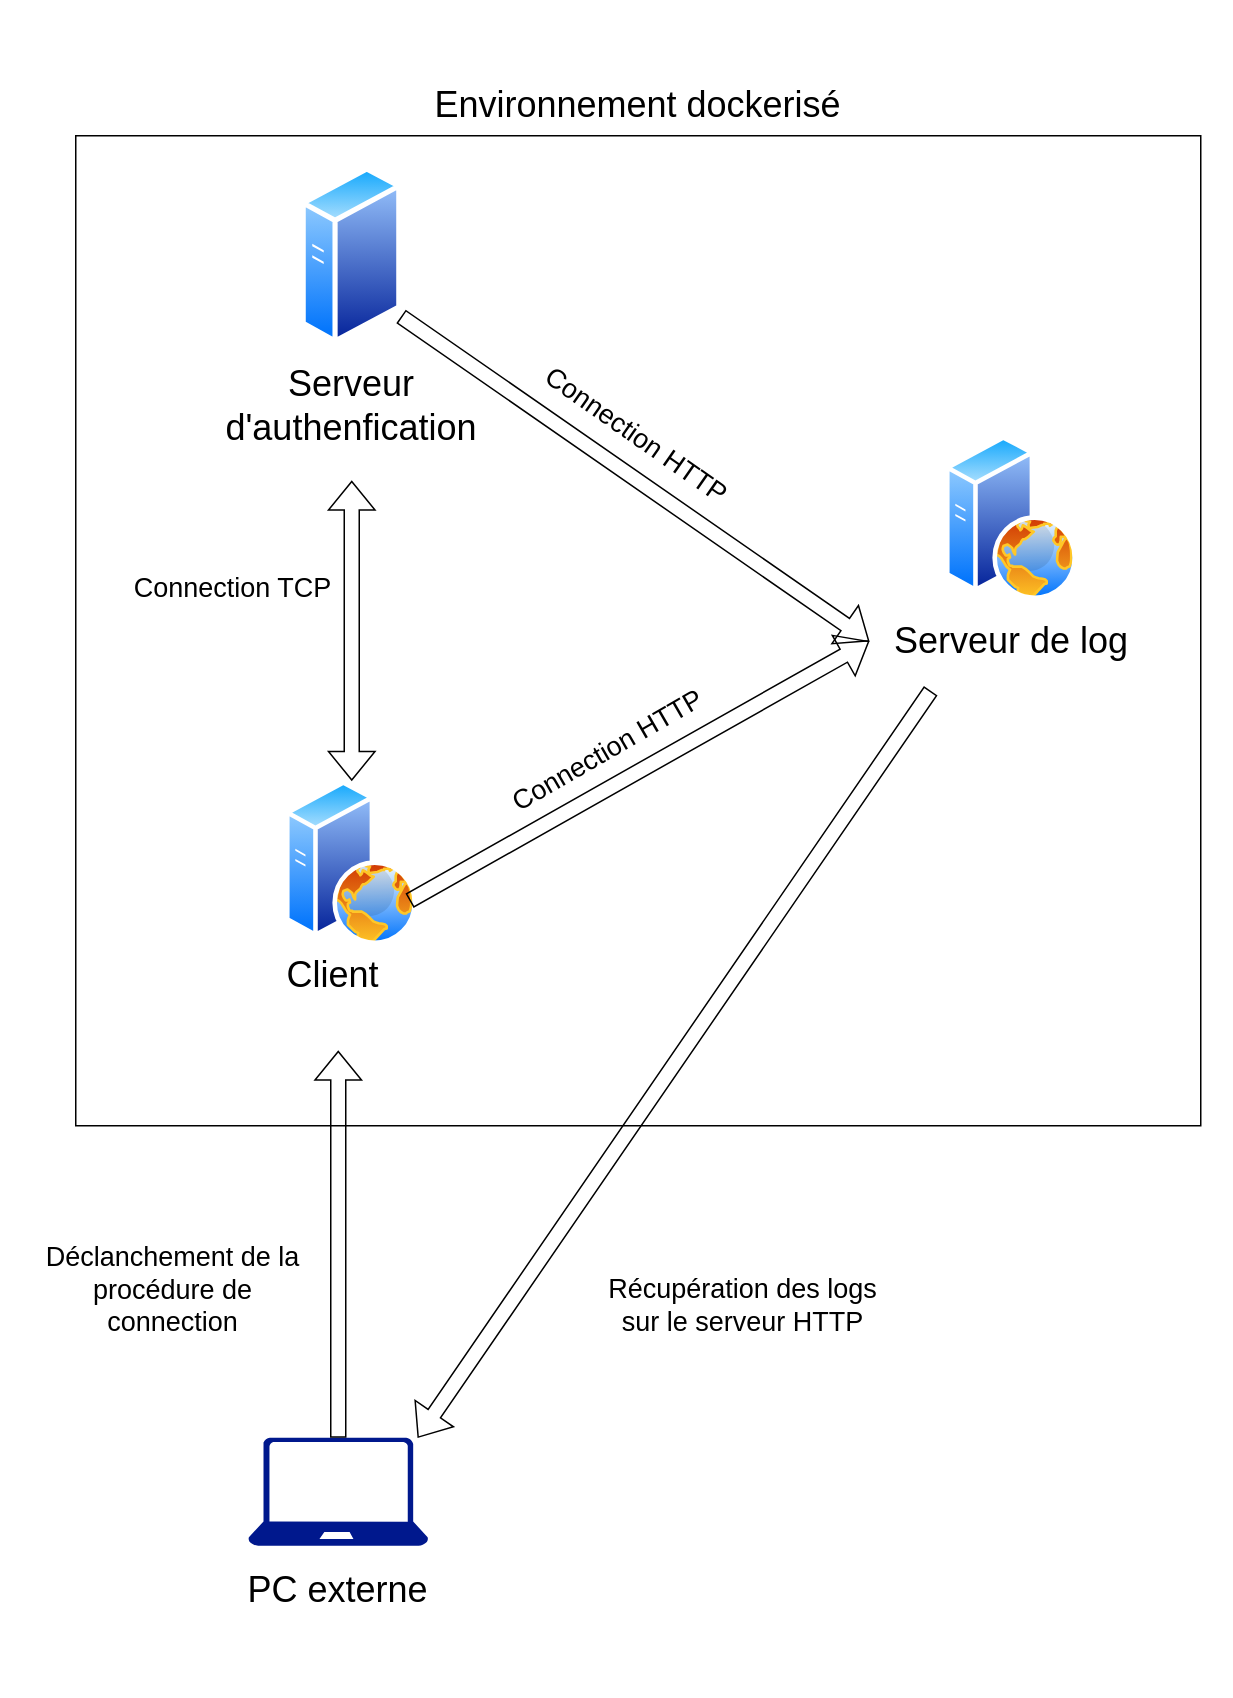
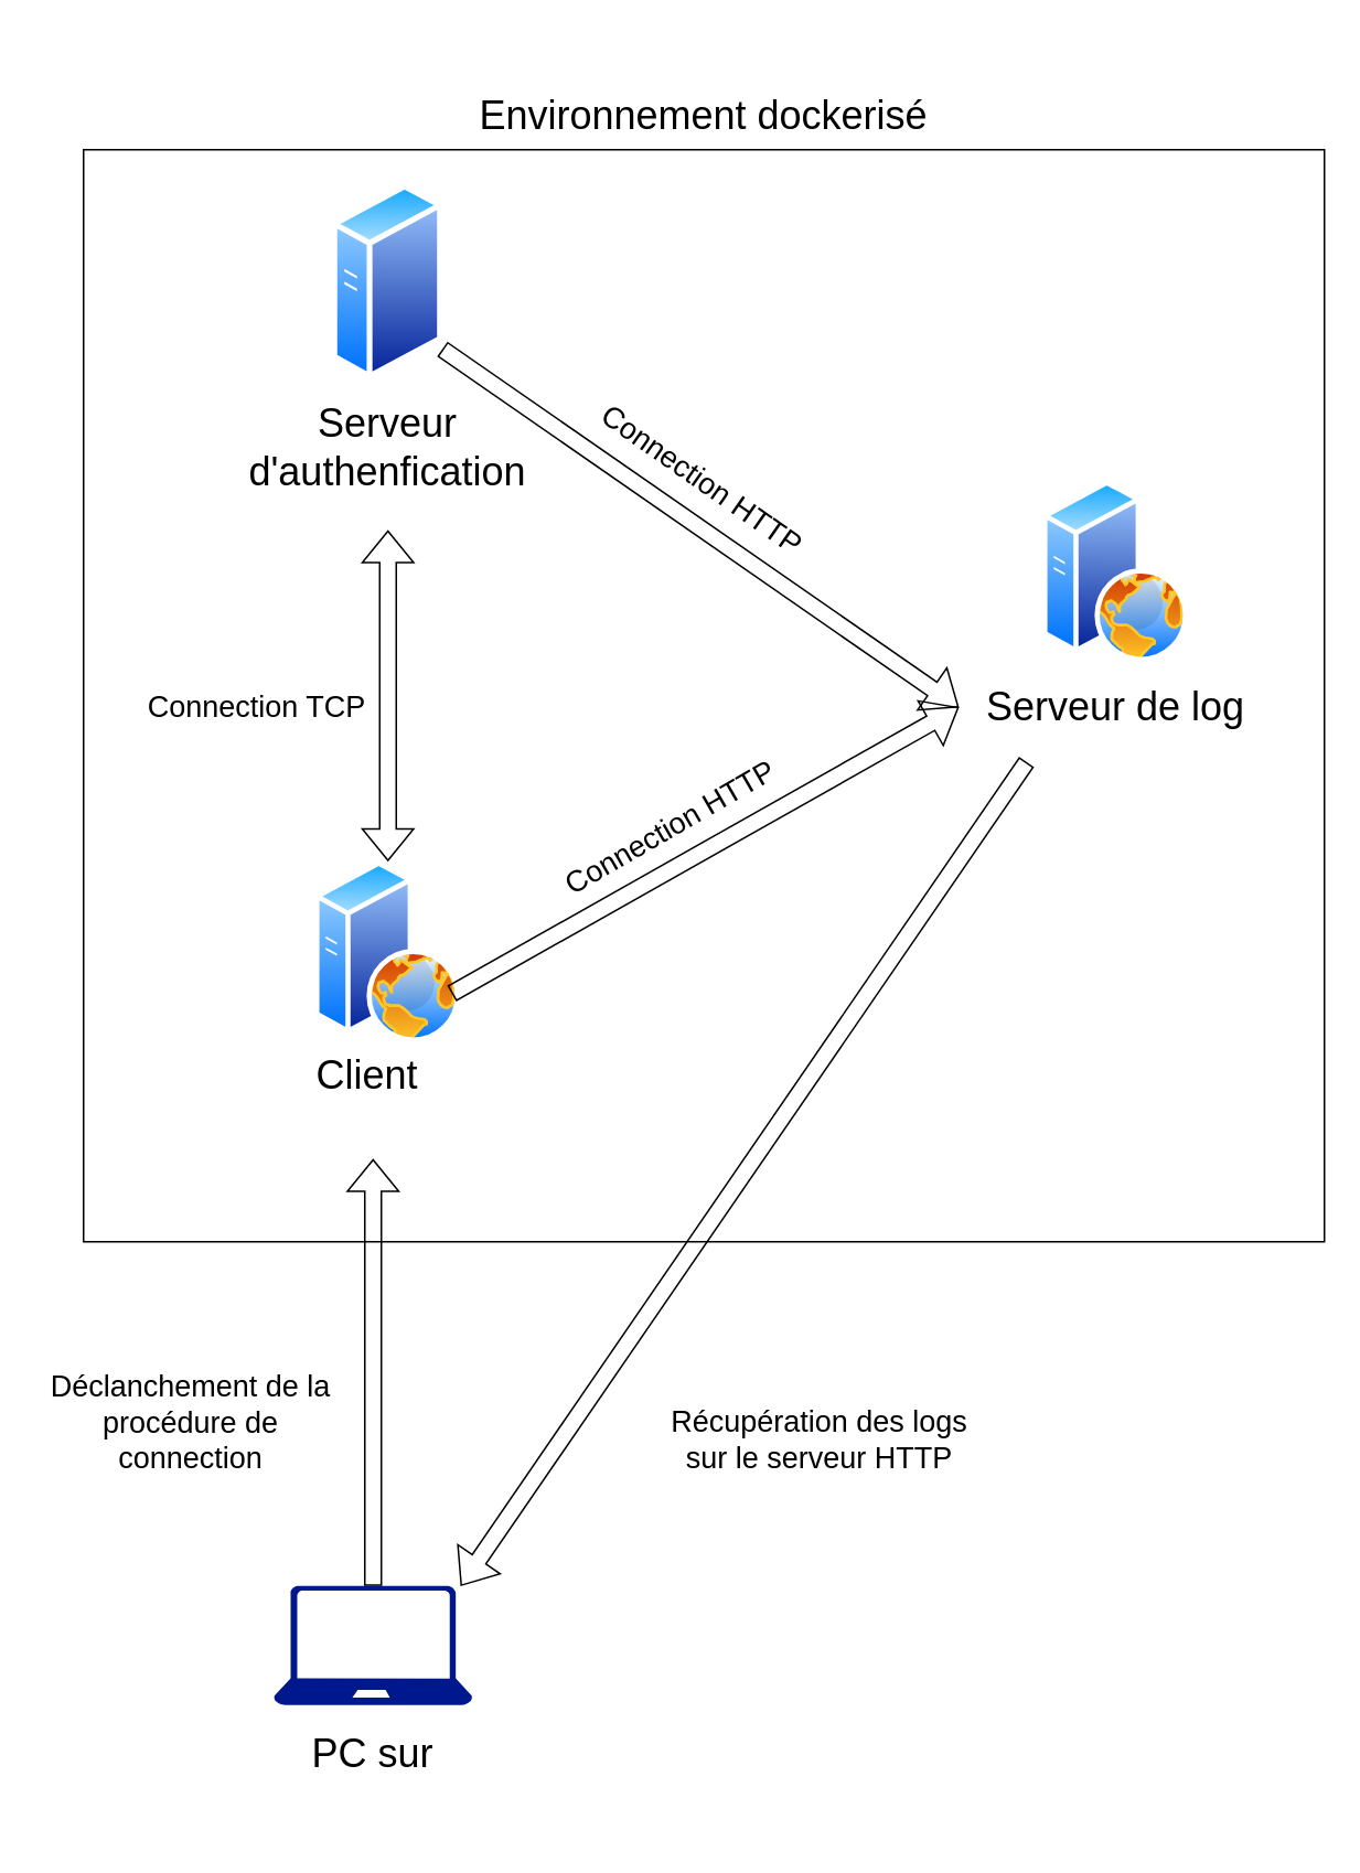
  <mxCell id="0" />
  <mxCell id="1" parent="0" />
  <mxCell id="2" value="" style="rounded=0;whiteSpace=wrap;html=1;fillColor=none;" parent="1" vertex="1"><mxGeometry x="50" y="90" width="750" height="660" as="geometry" /></mxCell>
  <mxCell id="3" value="" style="sketch=0;aspect=fixed;pointerEvents=1;shadow=0;dashed=0;html=1;strokeColor=none;labelPosition=center;verticalLabelPosition=bottom;verticalAlign=top;align=center;fillColor=#00188D;shape=mxgraph.azure.laptop" parent="1" vertex="1"><mxGeometry x="165" y="958" width="120" height="72" as="geometry" /></mxCell>
  <mxCell id="4" value="" style="image;aspect=fixed;perimeter=ellipsePerimeter;html=1;align=center;shadow=0;dashed=0;spacingTop=3;image=img/lib/active_directory/generic_server.svg;" parent="1" vertex="1"><mxGeometry x="200.4" y="110" width="67.2" height="120" as="geometry" /></mxCell>
  <mxCell id="5" value="" style="image;aspect=fixed;perimeter=ellipsePerimeter;html=1;align=center;shadow=0;dashed=0;spacingTop=3;image=img/lib/active_directory/web_server.svg;" parent="1" vertex="1"><mxGeometry x="630" y="290" width="88" height="110" as="geometry" /></mxCell>
  <mxCell id="6" value="" style="image;aspect=fixed;perimeter=ellipsePerimeter;html=1;align=center;shadow=0;dashed=0;spacingTop=3;image=img/lib/active_directory/web_server.svg;" parent="1" vertex="1"><mxGeometry x="190" y="520" width="88" height="110" as="geometry" /></mxCell>
  <mxCell id="7" value="&lt;font style=&quot;font-size: 24px;&quot;&gt;Client&amp;nbsp;&lt;/font&gt;" style="text;strokeColor=none;align=center;fillColor=none;html=1;verticalAlign=middle;whiteSpace=wrap;rounded=0;" parent="1" vertex="1"><mxGeometry x="130" y="600" width="190" height="100" as="geometry" /></mxCell>
  <mxCell id="8" value="&lt;font style=&quot;font-size: 24px;&quot;&gt;Serveur d'authenfication&lt;/font&gt;" style="text;strokeColor=none;align=center;fillColor=none;html=1;verticalAlign=middle;whiteSpace=wrap;rounded=0;" parent="1" vertex="1"><mxGeometry x="139" y="220" width="190" height="100" as="geometry" /></mxCell>
  <mxCell id="9" value="&lt;font style=&quot;font-size: 24px;&quot;&gt;Serveur de log&lt;/font&gt;" style="text;strokeColor=none;align=center;fillColor=none;html=1;verticalAlign=middle;whiteSpace=wrap;rounded=0;" parent="1" vertex="1"><mxGeometry x="579" y="377" width="190" height="100" as="geometry" /></mxCell>
- <mxCell id="10" value="&lt;font style=&quot;font-size: 24px;&quot;&gt;PC externe&lt;/font&gt;" style="text;strokeColor=none;align=center;fillColor=none;html=1;verticalAlign=middle;whiteSpace=wrap;rounded=0;" parent="1" vertex="1"><mxGeometry x="130" y="1010" width="190" height="100" as="geometry" /></mxCell>
+ <mxCell id="10" value="&lt;font style=&quot;font-size: 24px;&quot;&gt;PC sur&lt;/font&gt;" style="text;strokeColor=none;align=center;fillColor=none;html=1;verticalAlign=middle;whiteSpace=wrap;rounded=0;" parent="1" vertex="1"><mxGeometry x="130" y="1010" width="190" height="100" as="geometry" /></mxCell>
  <mxCell id="11" value="&lt;font style=&quot;font-size: 24px;&quot;&gt;Environnement&amp;nbsp;dockerisé&lt;/font&gt;" style="text;strokeColor=none;align=center;fillColor=none;html=1;verticalAlign=middle;whiteSpace=wrap;rounded=0;" parent="1" vertex="1"><mxGeometry x="260" y="20" width="330" height="100" as="geometry" /></mxCell>
  <mxCell id="12" value="" style="shape=flexArrow;endArrow=classic;startArrow=classic;html=1;rounded=0;entryX=0.5;entryY=1;entryDx=0;entryDy=0;exitX=0.5;exitY=0;exitDx=0;exitDy=0;" parent="1" source="6" target="8" edge="1"><mxGeometry width="100" height="100" relative="1" as="geometry"><mxPoint x="220" y="460" as="sourcePoint" /><mxPoint x="320" y="360" as="targetPoint" /></mxGeometry></mxCell>
- <mxCell id="13" value="&lt;font style=&quot;&quot;&gt;&lt;font style=&quot;font-size: 18px;&quot;&gt;Connection TCP&lt;/font&gt;&lt;br&gt;&lt;/font&gt;" style="text;strokeColor=none;align=center;fillColor=none;html=1;verticalAlign=middle;whiteSpace=wrap;rounded=0;" parent="1" vertex="1"><mxGeometry x="60" y="342" width="190" height="100" as="geometry" /></mxCell>
+ <mxCell id="13" value="&lt;font style=&quot;&quot;&gt;&lt;font style=&quot;font-size: 18px;&quot;&gt;Connection TCP&lt;/font&gt;&lt;br&gt;&lt;/font&gt;" style="text;strokeColor=none;align=center;fillColor=none;html=1;verticalAlign=middle;whiteSpace=wrap;rounded=0;" parent="1" vertex="1"><mxGeometry x="60" y="377" width="190" height="100" as="geometry" /></mxCell>
  <mxCell id="14" value="" style="shape=flexArrow;endArrow=classic;html=1;rounded=0;entryX=0;entryY=0.5;entryDx=0;entryDy=0;exitX=0.989;exitY=0.837;exitDx=0;exitDy=0;exitPerimeter=0;" parent="1" source="4" target="9" edge="1"><mxGeometry width="50" height="50" relative="1" as="geometry"><mxPoint x="410" y="290" as="sourcePoint" /><mxPoint x="460" y="240" as="targetPoint" /></mxGeometry></mxCell>
  <mxCell id="15" value="" style="shape=flexArrow;endArrow=classic;html=1;rounded=0;entryX=0;entryY=0.5;entryDx=0;entryDy=0;exitX=0.75;exitY=0;exitDx=0;exitDy=0;" parent="1" source="7" target="9" edge="1"><mxGeometry width="50" height="50" relative="1" as="geometry"><mxPoint x="340" y="560" as="sourcePoint" /><mxPoint x="652" y="777" as="targetPoint" /></mxGeometry></mxCell>
  <mxCell id="16" value="&lt;font style=&quot;&quot;&gt;&lt;font style=&quot;font-size: 18px;&quot;&gt;Connection HTTP&lt;/font&gt;&lt;br&gt;&lt;/font&gt;" style="text;strokeColor=none;align=center;fillColor=none;html=1;verticalAlign=middle;whiteSpace=wrap;rounded=0;rotation=35;" parent="1" vertex="1"><mxGeometry x="329" y="240" width="190" height="100" as="geometry" /></mxCell>
  <mxCell id="17" value="&lt;font style=&quot;&quot;&gt;&lt;font style=&quot;font-size: 18px;&quot;&gt;Connection HTTP&lt;/font&gt;&lt;br&gt;&lt;/font&gt;" style="text;strokeColor=none;align=center;fillColor=none;html=1;verticalAlign=middle;whiteSpace=wrap;rounded=0;rotation=-30;" parent="1" vertex="1"><mxGeometry x="310" y="450" width="190" height="100" as="geometry" /></mxCell>
  <mxCell id="18" value="" style="shape=flexArrow;endArrow=classic;html=1;rounded=0;exitX=0.5;exitY=0;exitDx=0;exitDy=0;exitPerimeter=0;" parent="1" source="3" target="7" edge="1"><mxGeometry width="50" height="50" relative="1" as="geometry"><mxPoint x="260" y="903" as="sourcePoint" /><mxPoint x="567" y="730" as="targetPoint" /></mxGeometry></mxCell>
  <mxCell id="19" value="&lt;font style=&quot;&quot;&gt;&lt;span style=&quot;font-size: 18px;&quot;&gt;Déclanchement de la procédure de connection&lt;/span&gt;&lt;br&gt;&lt;/font&gt;" style="text;strokeColor=none;align=center;fillColor=none;html=1;verticalAlign=middle;whiteSpace=wrap;rounded=0;" parent="1" vertex="1"><mxGeometry x="20" y="810" width="190" height="100" as="geometry" /></mxCell>
  <mxCell id="20" value="&lt;font style=&quot;&quot;&gt;&lt;span style=&quot;font-size: 18px;&quot;&gt;Récupération des logs sur le serveur HTTP&lt;/span&gt;&lt;br&gt;&lt;/font&gt;" style="text;strokeColor=none;align=center;fillColor=none;html=1;verticalAlign=middle;whiteSpace=wrap;rounded=0;" parent="1" vertex="1"><mxGeometry x="400" y="820" width="190" height="100" as="geometry" /></mxCell>
  <mxCell id="21" value="" style="shape=flexArrow;endArrow=classic;html=1;rounded=0;" edge="1" parent="1"><mxGeometry width="50" height="50" relative="1" as="geometry"><mxPoint x="620" y="460" as="sourcePoint" /><mxPoint x="278" y="958" as="targetPoint" /></mxGeometry></mxCell>
